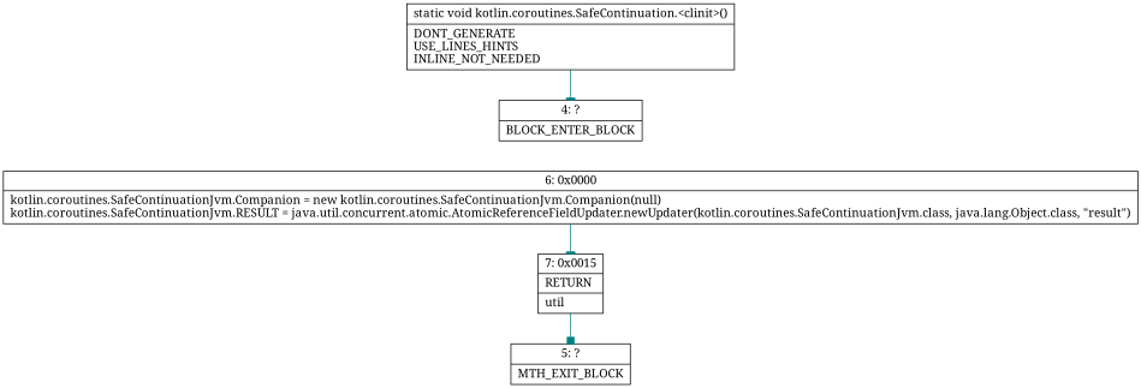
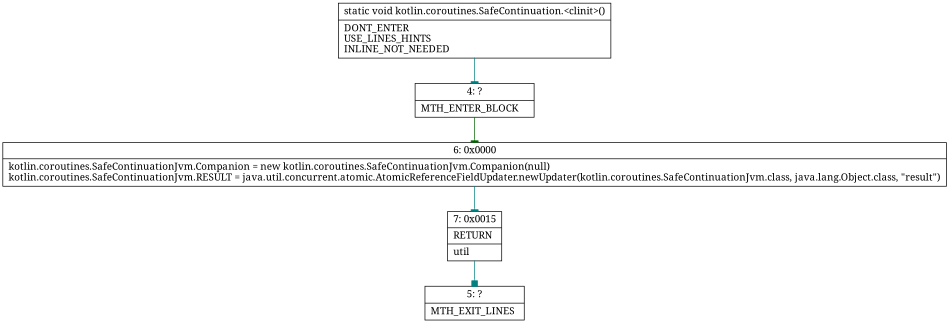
  digraph {
    fontname="Noto Serif"
    node [fontname="Noto Serif" shape=record]
    edge [arrowhead=tee color=teal fontname="Noto Serif"]
-   n1 [label="{4\:\ ?|BLOCK_ENTER_BLOCK\l}"]
+   n1 [label="{4\:\ ?|MTH_ENTER_BLOCK\l}"]
    n2 [label="{6\:\ 0x0000|kotlin.coroutines.SafeContinuationJvm.Companion = new kotlin.coroutines.SafeContinuationJvm.Companion(null)\lkotlin.coroutines.SafeContinuationJvm.RESULT = java.util.concurrent.atomic.AtomicReferenceFieldUpdater.newUpdater(kotlin.coroutines.SafeContinuationJvm.class, java.lang.Object.class, \"result\")\l}"]
    n3 [label="{7\:\ 0x0015|RETURN\l|util\l}"]
-   n4 [label="{5\:\ ?|MTH_EXIT_BLOCK\l}"]
-   n5 [label="{static void kotlin.coroutines.SafeContinuation.\<clinit\>()  | DONT_GENERATE\lUSE_LINES_HINTS\lINLINE_NOT_NEEDED\l}"]
+   n4 [label="{5\:\ ?|MTH_EXIT_LINES\l}"]
+   n5 [label="{static void kotlin.coroutines.SafeContinuation.\<clinit\>()  | DONT_ENTER\lUSE_LINES_HINTS\lINLINE_NOT_NEEDED\l}"]
+   n1 -> n2 [color=darkgreen]
    n2 -> n3
    n3 -> n4 [arrowhead=box]
    n5 -> n1
  }
